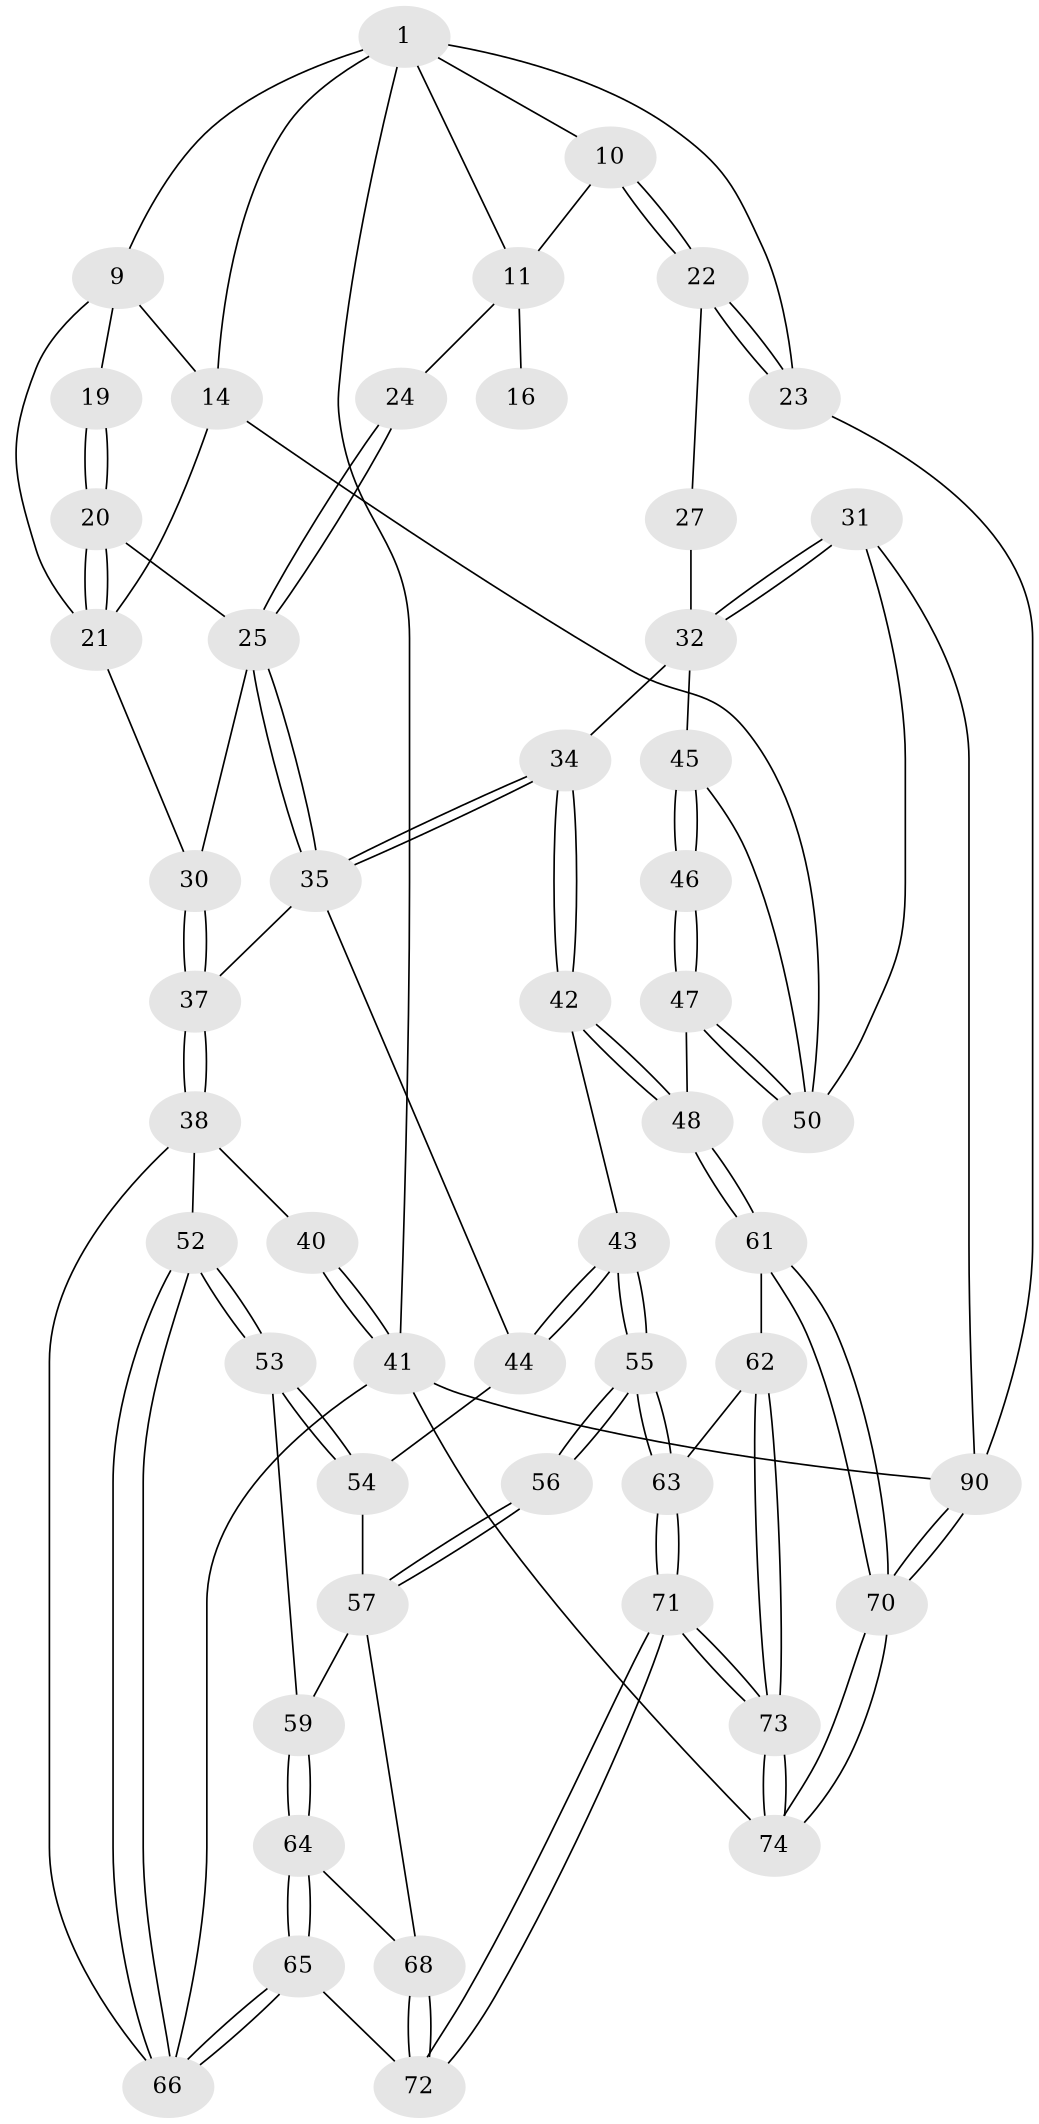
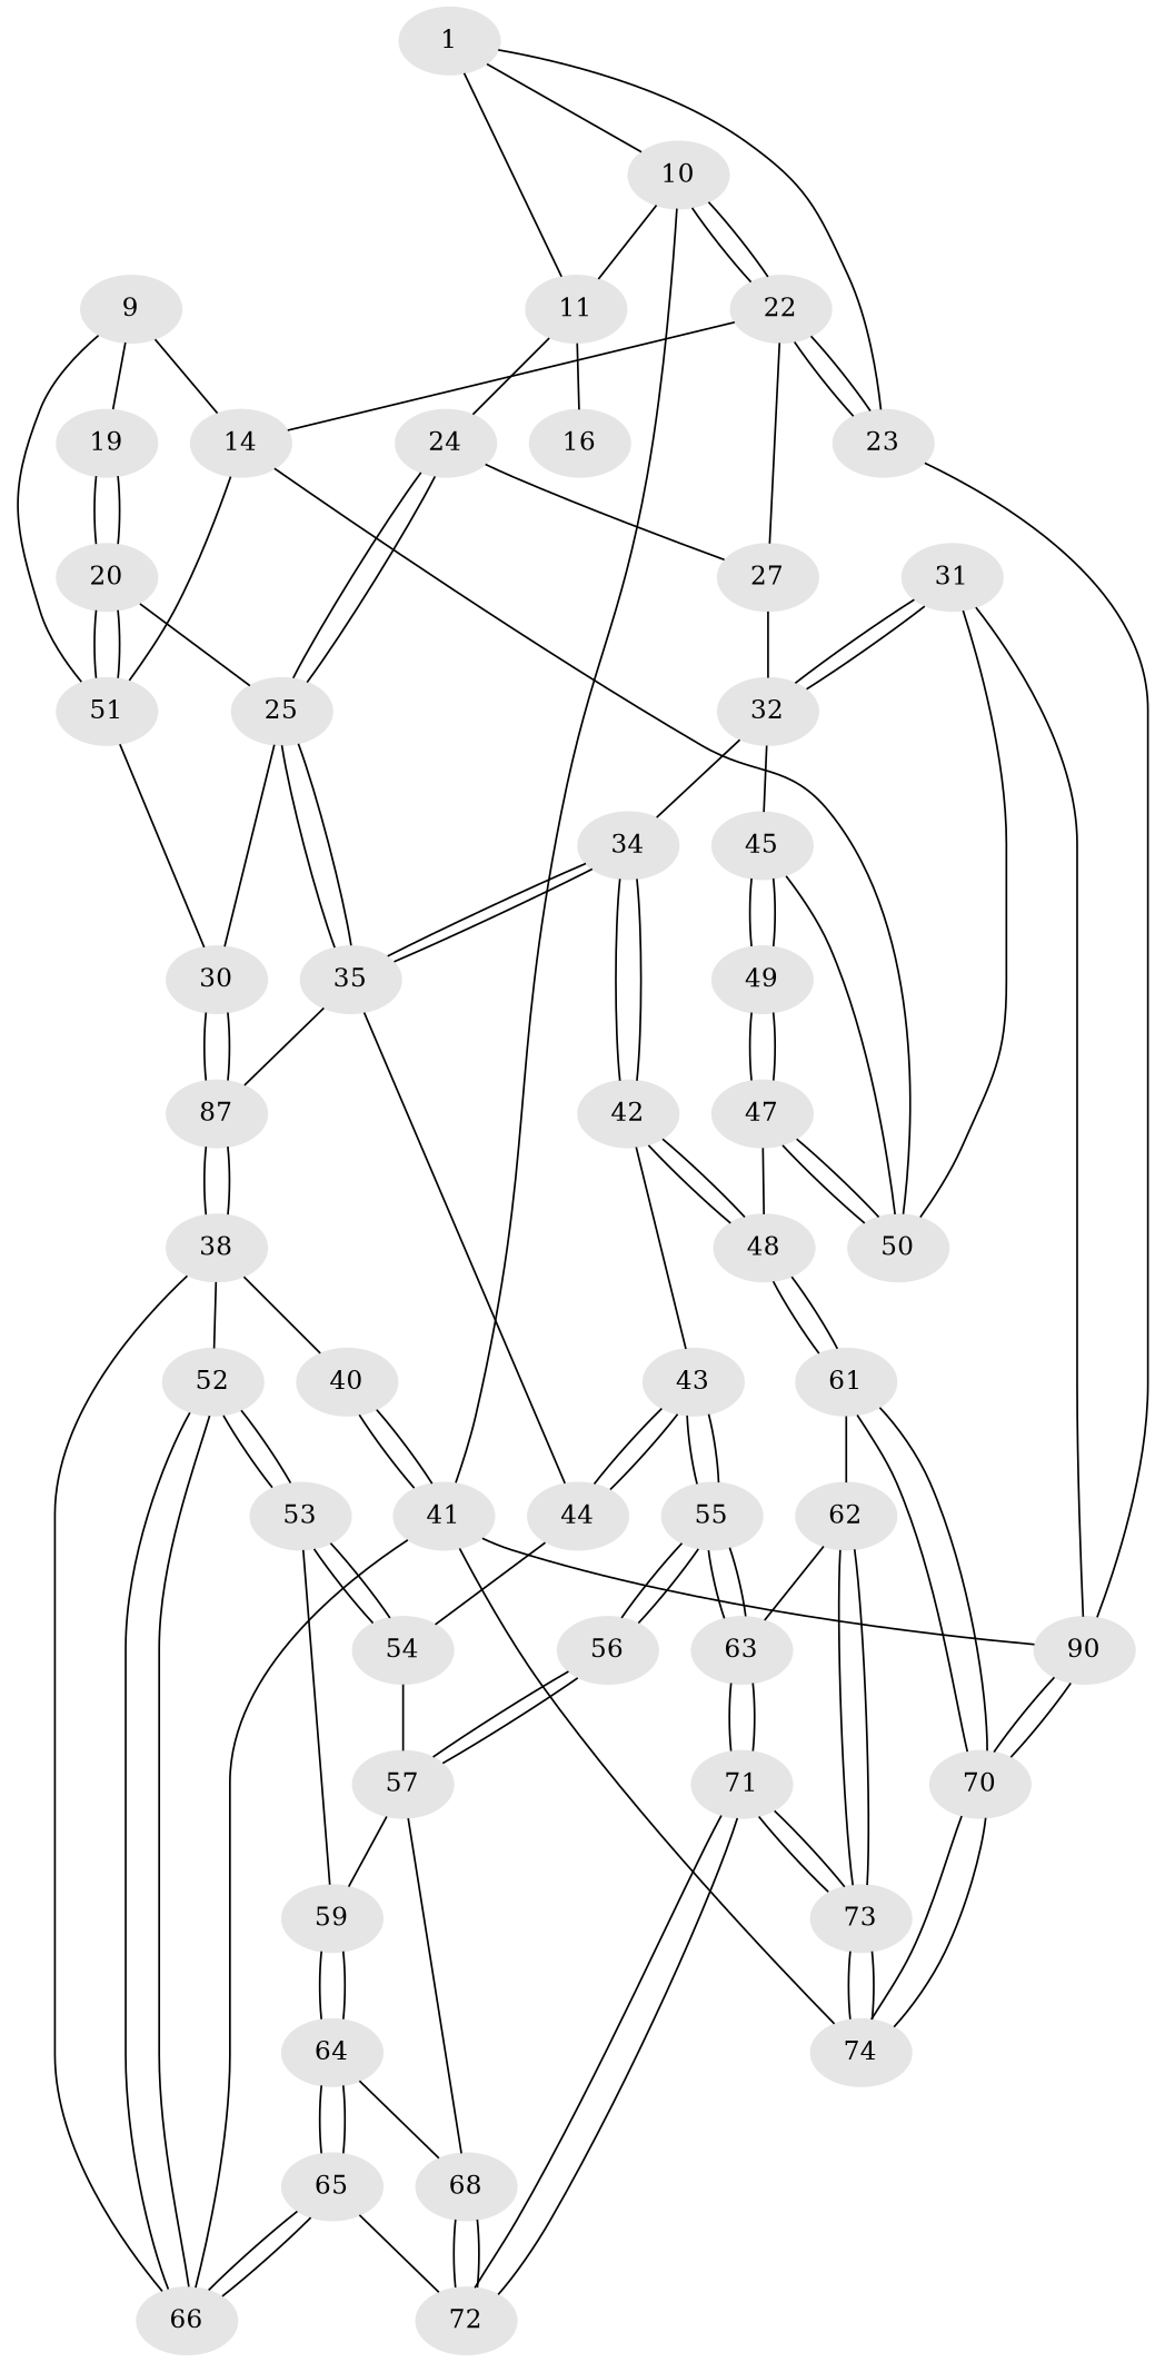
  graph {
    node [color=gray90 style=filled]
    1 [super="+5+2"]
    9 [super="+12"]
    10
    11 [super="+15"]
    14 [super="+29"]
    23
    41 [super="+75"]
    19
-   21 [super="+28"]
+   21 [super="+28" label=51]
    22
    16 [super="+17"]
    24
    50
    n14 [label=90]
    66 [super="+69"]
    74
    20
    30
    27
    25 [super="+26"]
    40
    35 [super="+36"]
-   37
+   37 [label=87]
    32 [super="+33"]
    31 [super="+51"]
    70
    44
    34
    45 [super="+49"]
    38 [super="+39"]
    42
-   46
+   46 [label=49]
    43
    48
    54
    52
    53
    55
    61
    56
    63
    57 [super="+58"]
    47
    62
    59
    64
    68
    71
    72
    65
    73
-   1 -- 9
    1 -- 10
    1 -- 11
-   1 -- 14
+   22 -- 14
    1 -- 23
-   1 -- 41
+   10 -- 41
    9 -- 14
    9 -- 19
    9 -- 21
    10 -- 11
    10 -- 22
    10 -- 22
    11 -- 16
    11 -- 24
    14 -- 21
    14 -- 50
    23 -- n14
    41 -- n14
    41 -- 66
    41 -- 74
    19 -- 20
    19 -- 20
    21 -- 30
    22 -- 23
    22 -- 23
    22 -- 27
+   24 -- 27
    24 -- 25
    24 -- 25
    n14 -- 70
    n14 -- 70
    20 -- 21
    20 -- 21
    20 -- 25
    30 -- 37
    30 -- 37
    27 -- 32
    25 -- 30
    25 -- 35
    25 -- 35
    40 -- 41
    40 -- 41
    35 -- 37
    35 -- 44
    37 -- 38
    37 -- 38
    32 -- 34
    32 -- 45
    31 -- 50
    31 -- n14
    31 -- 32
    31 -- 32
    70 -- 74
    70 -- 74
    44 -- 54
    34 -- 35
    34 -- 35
    34 -- 42
    34 -- 42
    45 -- 50
    45 -- 46 [weight=2]
    45 -- 46
    38 -- 66
    38 -- 40
    38 -- 52
    42 -- 43
    42 -- 48
    42 -- 48
    46 -- 47
    46 -- 47
    43 -- 44
    43 -- 44
    43 -- 55
    43 -- 55
    48 -- 61
    48 -- 61
    54 -- 57
    52 -- 66
    52 -- 66
    52 -- 53
    52 -- 53
    53 -- 54
    53 -- 54
    53 -- 59
    55 -- 56
    55 -- 56
    55 -- 63
    55 -- 63
    61 -- 70
    61 -- 70
    61 -- 62
    56 -- 57 [weight=2]
    56 -- 57
    63 -- 71
    63 -- 71
    57 -- 59
    57 -- 68
    47 -- 50
    47 -- 50
    47 -- 48
    62 -- 63
    62 -- 73
    62 -- 73
    59 -- 64
    59 -- 64
    64 -- 68
    64 -- 65
    64 -- 65
    68 -- 72
    68 -- 72
    71 -- 72
    71 -- 72
    71 -- 73
    71 -- 73
    65 -- 66
    65 -- 66
    65 -- 72
    73 -- 74
    73 -- 74
  }
